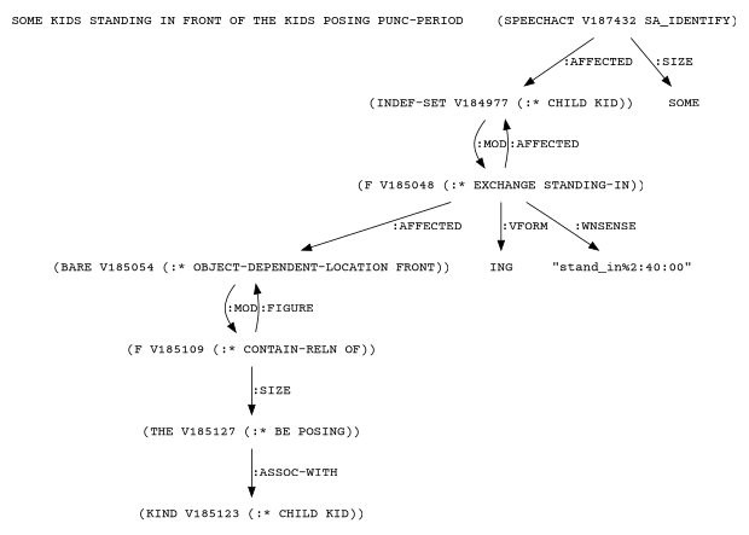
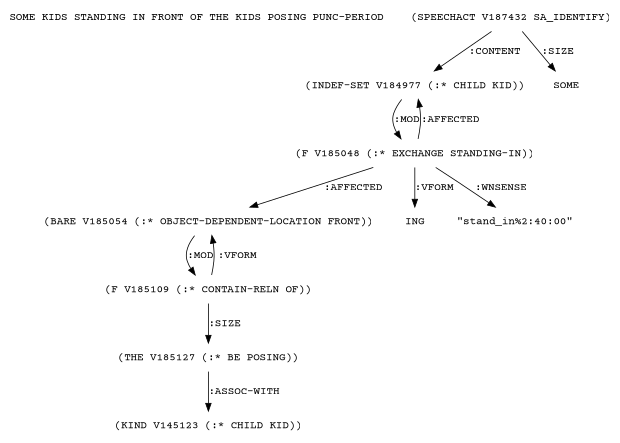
  digraph {
    fontname="Courier Prime"
    node [fontname="Courier Prime" shape=none]
    edge [fontname="Courier Prime"]
    "SOME KIDS STANDING IN FRONT OF THE KIDS POSING PUNC-PERIOD"
    n2 [label="(SPEECHACT V187432 SA_IDENTIFY)"]
    n3 [label="(INDEF-SET V184977 (:* CHILD KID))"]
    n4 [label=SOME]
    n5 [label="(F V185048 (:* EXCHANGE STANDING-IN))"]
    n6 [label="(BARE V185054 (:* OBJECT-DEPENDENT-LOCATION FRONT))"]
    n7 [label=ING]
    n8 [label="\"stand_in%2:40:00\""]
    n9 [label="(F V185109 (:* CONTAIN-RELN OF))"]
    n10 [label="(THE V185127 (:* BE POSING))"]
-   n11 [label="(KIND V185123 (:* CHILD KID))"]
-   n2 -> n3 [label=":AFFECTED"]
+   n11 [label="(KIND V145123 (:* CHILD KID))"]
+   n2 -> n3 [label=":CONTENT"]
    n2 -> n4 [label=":SIZE"]
    n3 -> n5 [label=":MOD"]
    n5 -> n3 [label=":AFFECTED"]
    n5 -> n6 [label=":AFFECTED"]
    n5 -> n7 [label=":VFORM"]
    n5 -> n8 [label=":WNSENSE"]
    n6 -> n9 [label=":MOD"]
-   n9 -> n6 [label=":FIGURE"]
+   n9 -> n6 [label=":VFORM"]
    n9 -> n10 [label=":SIZE"]
    n10 -> n11 [label=":ASSOC-WITH"]
  }
